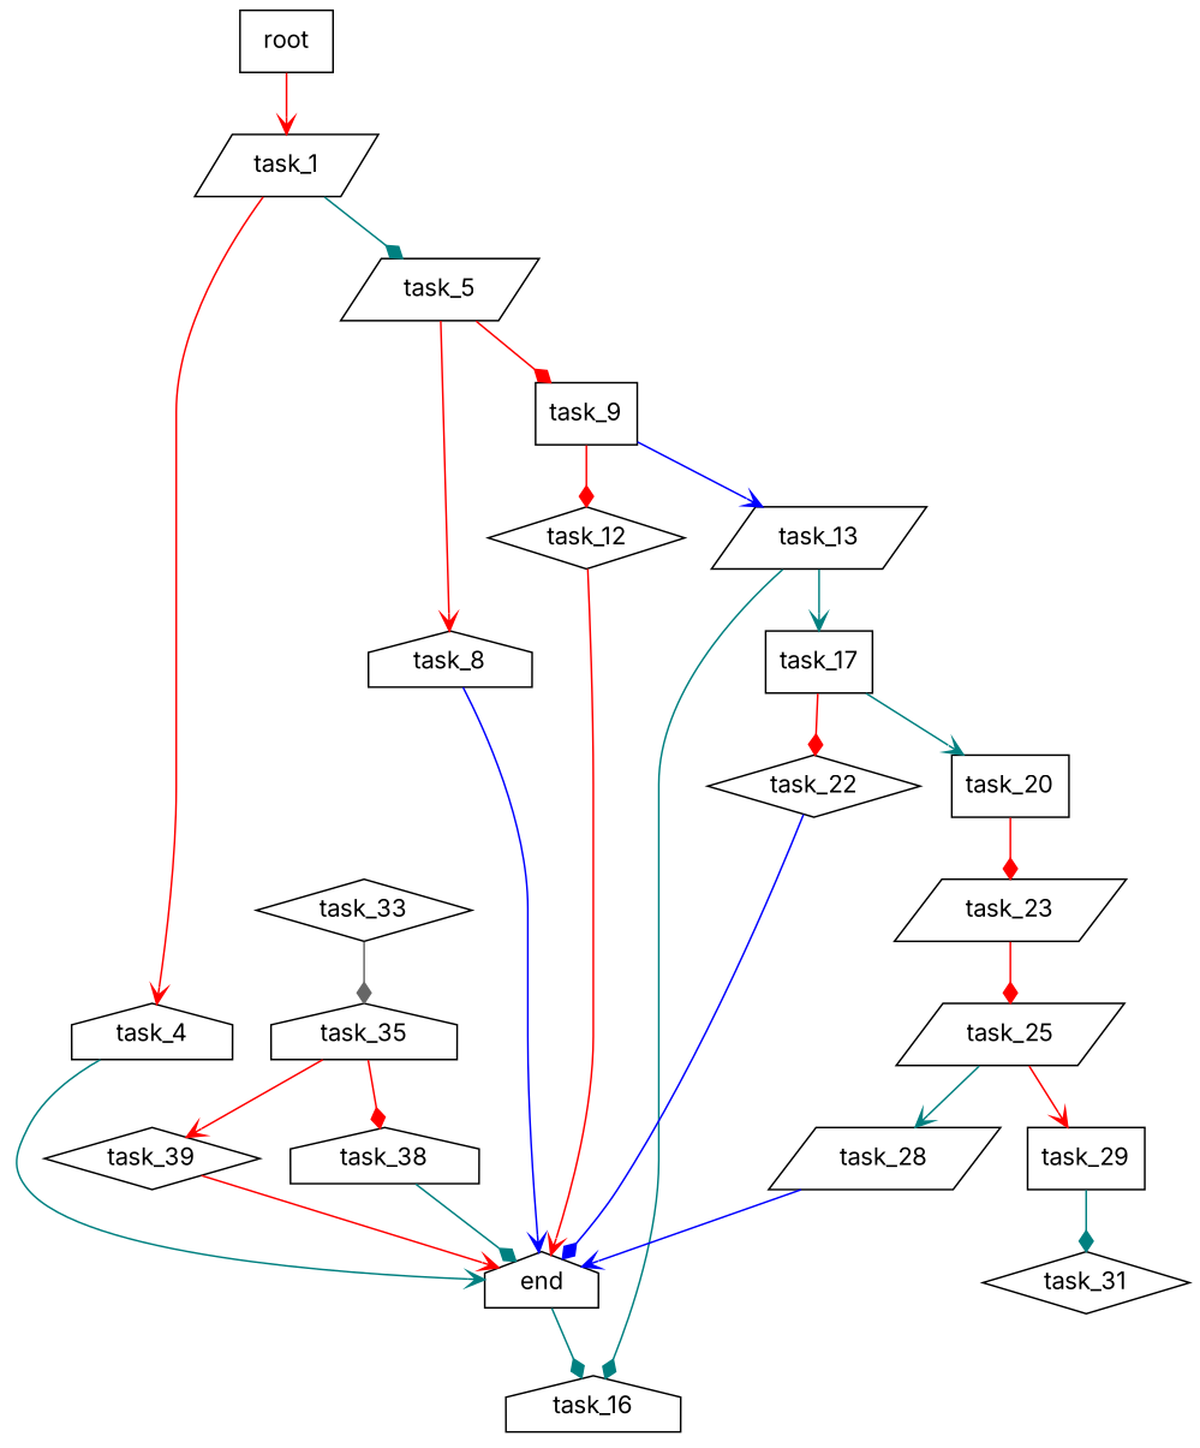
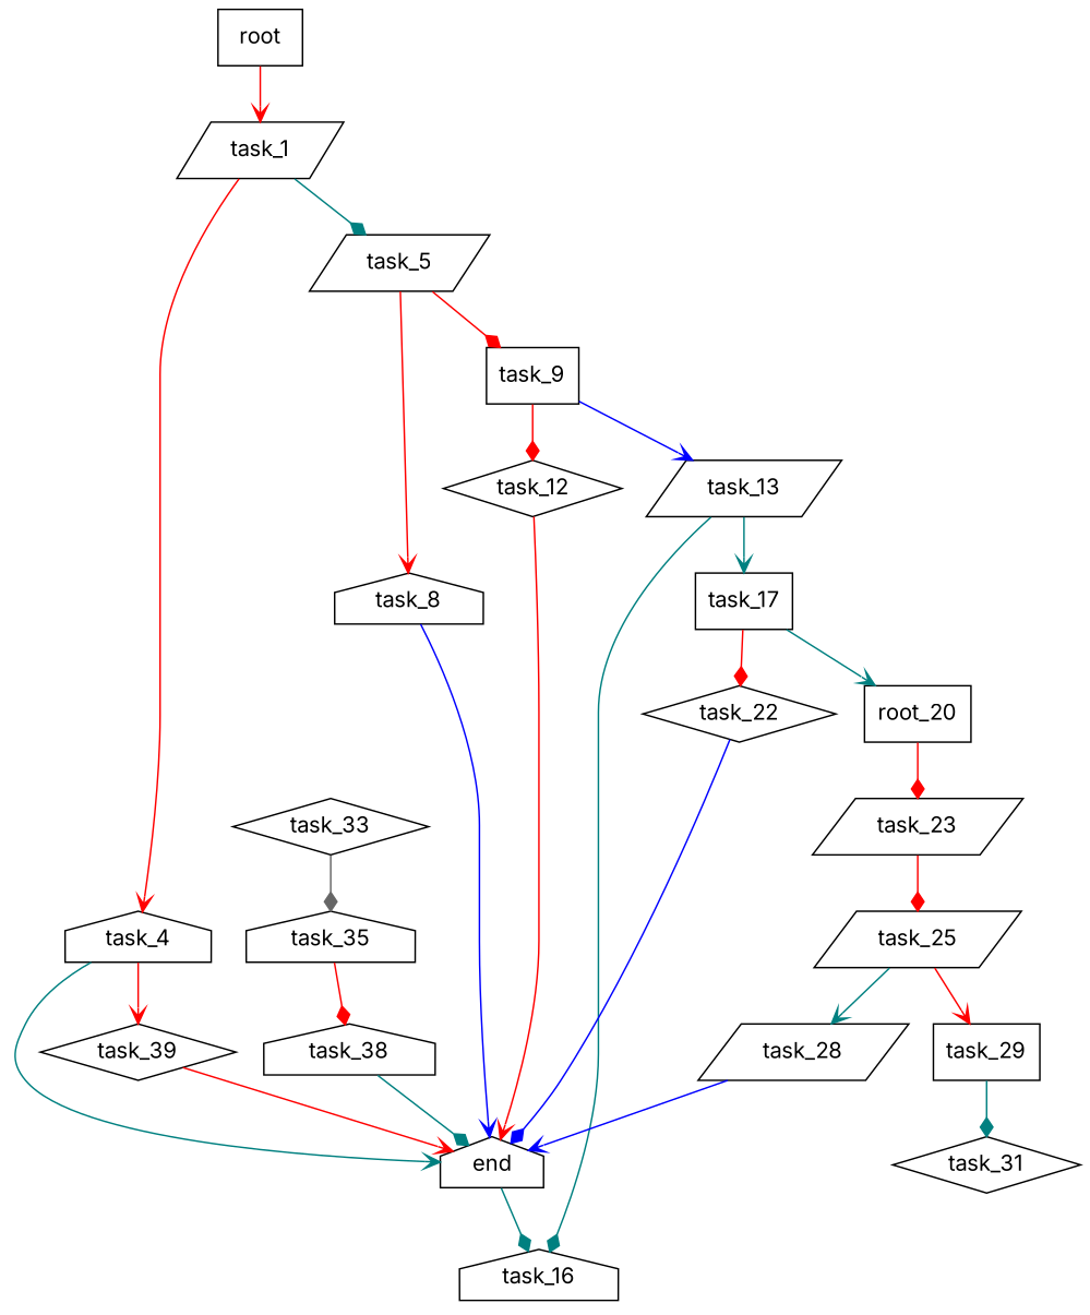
  digraph {
    fontname=Inter
    node [fontname=Inter shape=parallelogram]
    edge [arrowhead=vee color=red fontname=Inter]
    root [shape=box]
    task_1
    task_4 [shape=house]
    task_5
    end [shape=house]
    task_8 [shape=house]
    task_9 [shape=box]
    task_16 [shape=house]
    task_12 [shape=diamond]
    task_13
    task_17 [shape=box]
-   task_20 [shape=box]
+   task_20 [shape=box label=root_20]
    task_22 [shape=diamond]
    task_23
    task_25
    task_28
    task_29 [shape=box]
    task_31 [shape=diamond]
    task_33 [shape=diamond]
    task_35 [shape=house]
    task_38 [shape=house]
    task_39 [shape=diamond]
    root -> task_1
    task_1 -> task_4
    task_1 -> task_5 [arrowhead=diamond color=teal]
    task_4 -> end [color=teal]
    task_5 -> task_8
    task_5 -> task_9 [arrowhead=diamond]
    end -> task_16 [arrowhead=diamond color=teal]
    task_8 -> end [color=blue]
    task_9 -> task_12 [arrowhead=diamond]
    task_9 -> task_13 [color=blue]
    task_12 -> end
    task_13 -> task_16 [arrowhead=diamond color=teal]
    task_13 -> task_17 [color=teal]
    task_17 -> task_20 [color=teal]
    task_17 -> task_22 [arrowhead=diamond]
    task_20 -> task_23 [arrowhead=diamond]
    task_22 -> end [arrowhead=diamond color=blue]
    task_23 -> task_25 [arrowhead=diamond]
    task_25 -> task_28 [color=teal]
    task_25 -> task_29
    task_28 -> end [color=blue]
    task_29 -> task_31 [arrowhead=diamond color=teal]
    task_33 -> task_35 [arrowhead=diamond color=gray40]
    task_35 -> task_38 [arrowhead=diamond]
-   task_35 -> task_39
+   task_4 -> task_39
    task_38 -> end [arrowhead=diamond color=teal]
    task_39 -> end
  }
